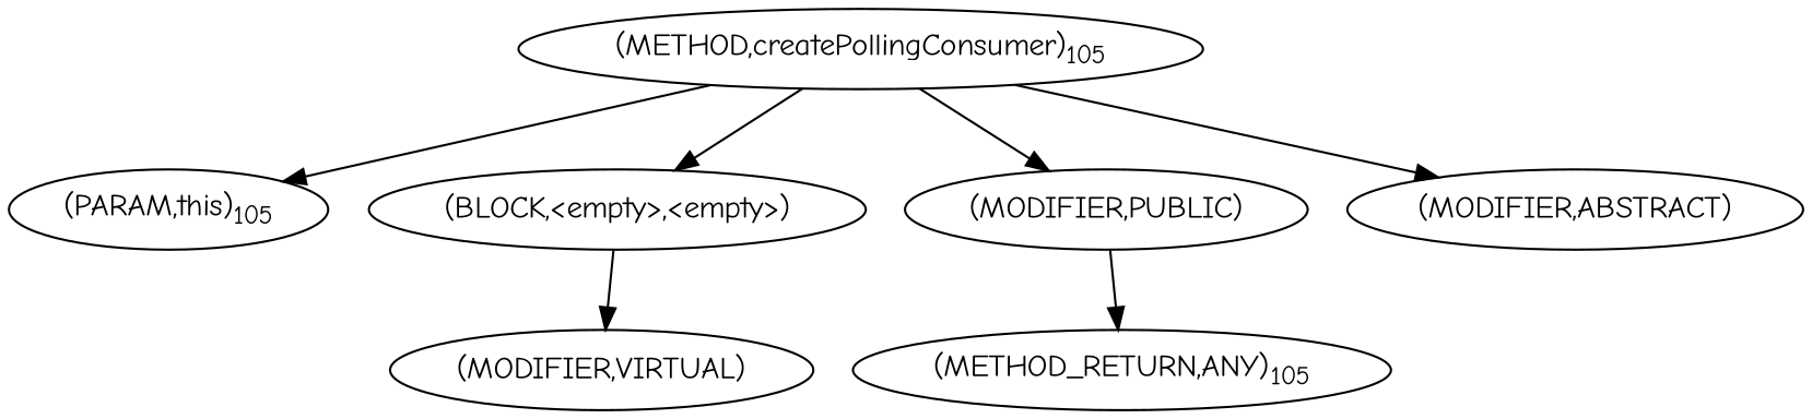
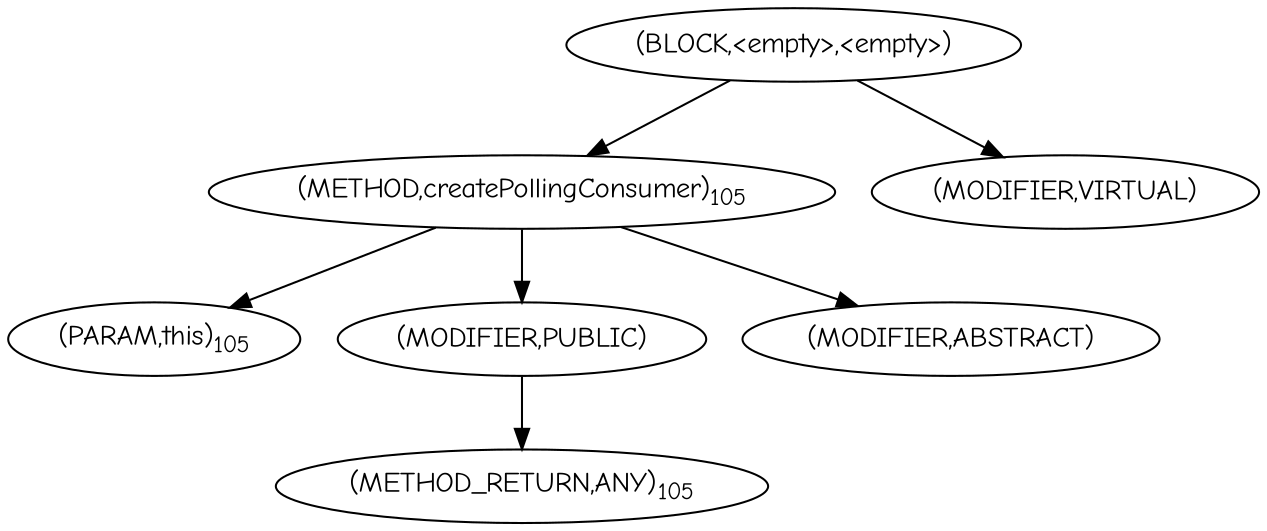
  digraph {
    fontname="Comic Neue"
    node [fontname="Comic Neue"]
    edge [fontname="Comic Neue"]
    n1 [label=<(METHOD,createPollingConsumer)<SUB>105</SUB>>]
    n2 [label=<(PARAM,this)<SUB>105</SUB>>]
    n3 [label=<(BLOCK,&lt;empty&gt;,&lt;empty&gt;)>]
    n4 [label=<(MODIFIER,PUBLIC)>]
    n5 [label=<(MODIFIER,ABSTRACT)>]
    n6 [label=<(MODIFIER,VIRTUAL)>]
    n7 [label=<(METHOD_RETURN,ANY)<SUB>105</SUB>>]
    n1 -> n2
-   n1 -> n3
+   n3 -> n1
    n1 -> n4
    n1 -> n5
    n3 -> n6
    n4 -> n7
  }
